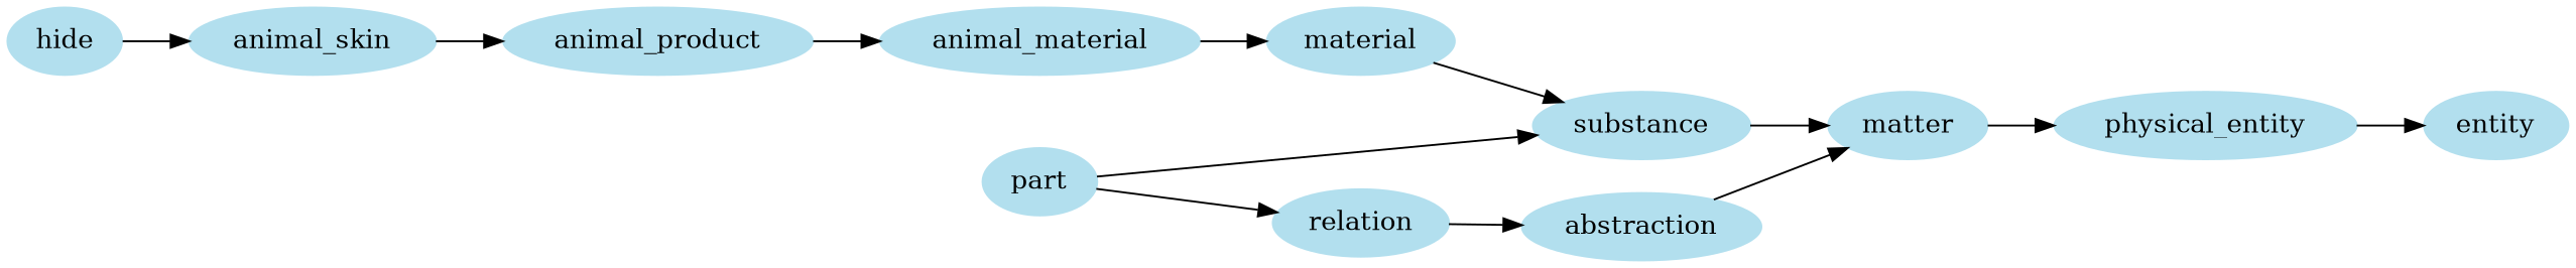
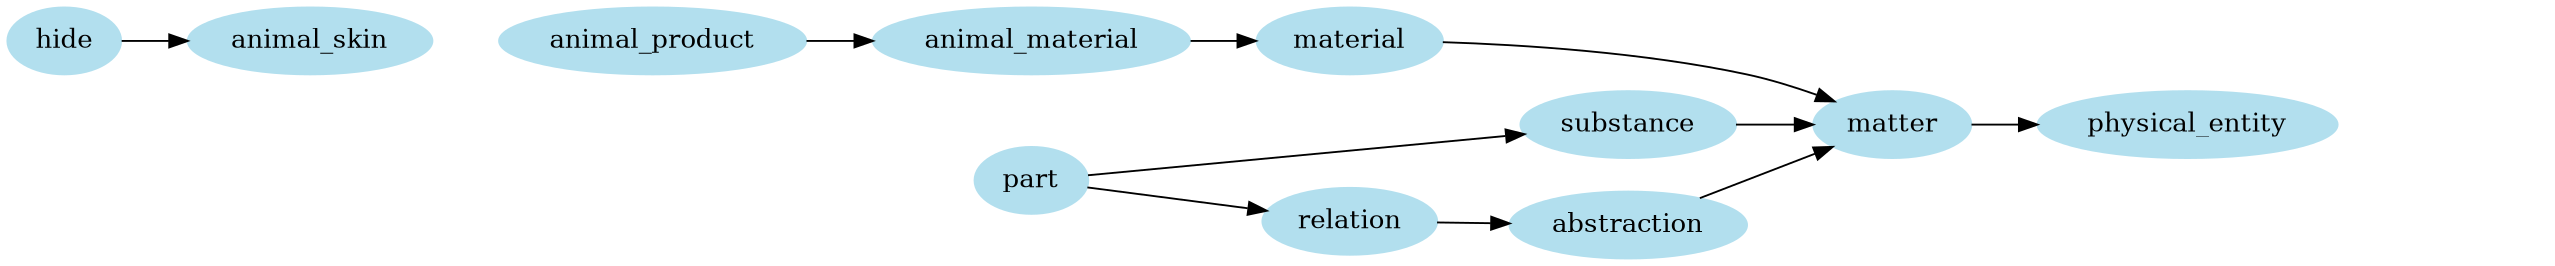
  digraph {
    rankdir=LR
    node [color=lightblue2 style=filled]
    hide
    animal_skin
    animal_product
    animal_material
    material
    substance
    matter
    physical_entity
    part
    relation
-   entity
    abstraction
    hide -> animal_skin
-   animal_skin -> animal_product
    animal_product -> animal_material
    animal_material -> material
-   material -> substance
+   material -> matter
    substance -> matter
    matter -> physical_entity
-   physical_entity -> entity
    part -> substance
    part -> relation
    relation -> abstraction
    abstraction -> matter
  }
